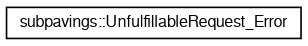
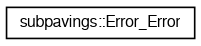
  digraph {
    rankdir=LR
-   n1 [color=black fillcolor=white fontname=FreeSans fontsize=10 height=0.2 label="subpavings::UnfulfillableRequest_Error" shape=record style=filled width=0.4]
+   n1 [color=black fillcolor=white fontname=FreeSans fontsize=10 height=0.2 label="subpavings::Error_Error" shape=record style=filled width=0.4]
  }
